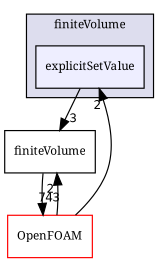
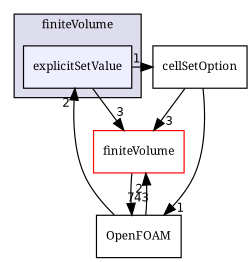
  digraph {
    compound=true
    fontname="Noto Serif"
    node [fontname="Noto Serif" fontsize=10 shape=box]
    edge [fontname="Noto Serif" headlabel=3 labeldistance=1.5 labelfontname=Helvetica labelfontsize=10]
    n1 [fillcolor="#eeeeff" label=explicitSetValue pencolor=black style=filled]
-   n2 [color=black label=finiteVolume]
-   n4 [color=red label=OpenFOAM]
+   n2 [color=red label=finiteVolume]
+   n3 [label=cellSetOption]
+   n4 [color=black label=OpenFOAM]
    subgraph cluster_1 {
      bgcolor="#ddddee"
      fontsize=10
      label=finiteVolume
      pencolor=black
      n1
    }
    n1 -> n2
+   n1 -> n3 [headlabel=1]
    n2 -> n4 [headlabel=743]
+   n3 -> n2
+   n3 -> n4 [headlabel=1]
    n4 -> n1 [headlabel=2]
    n4 -> n2 [headlabel=2]
  }
